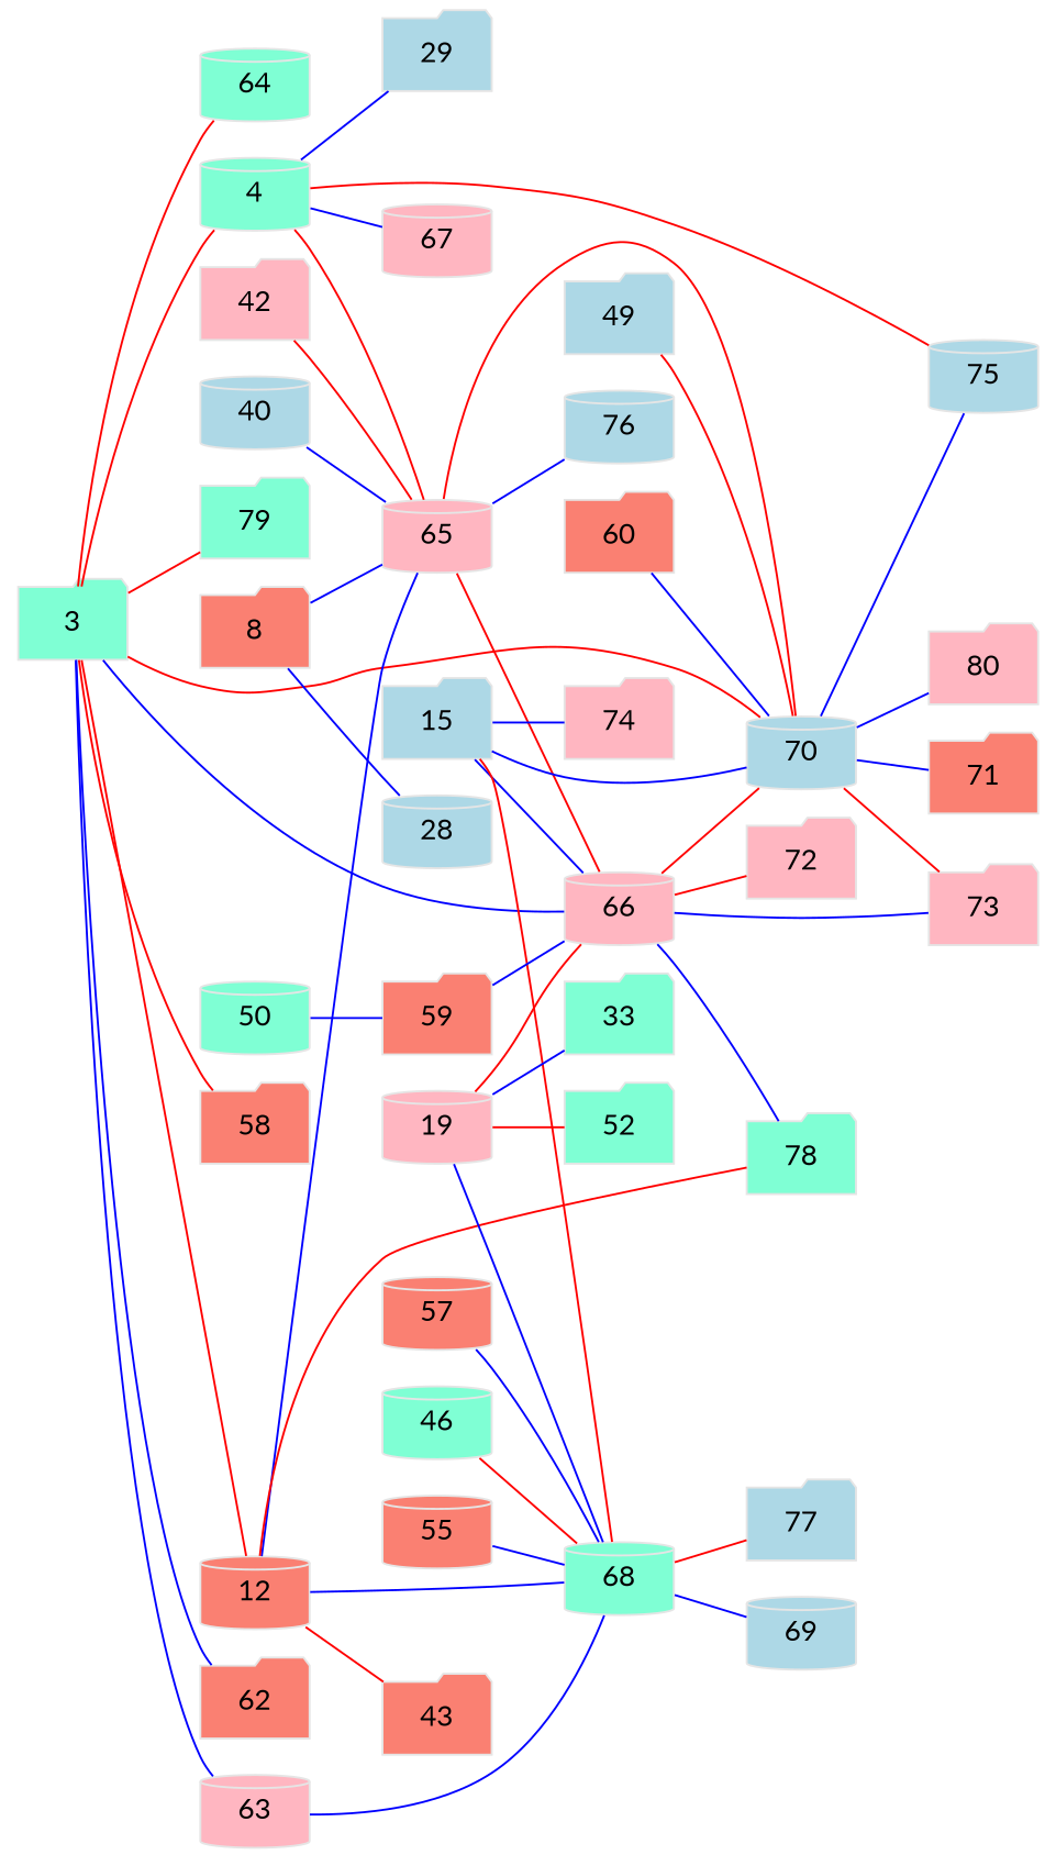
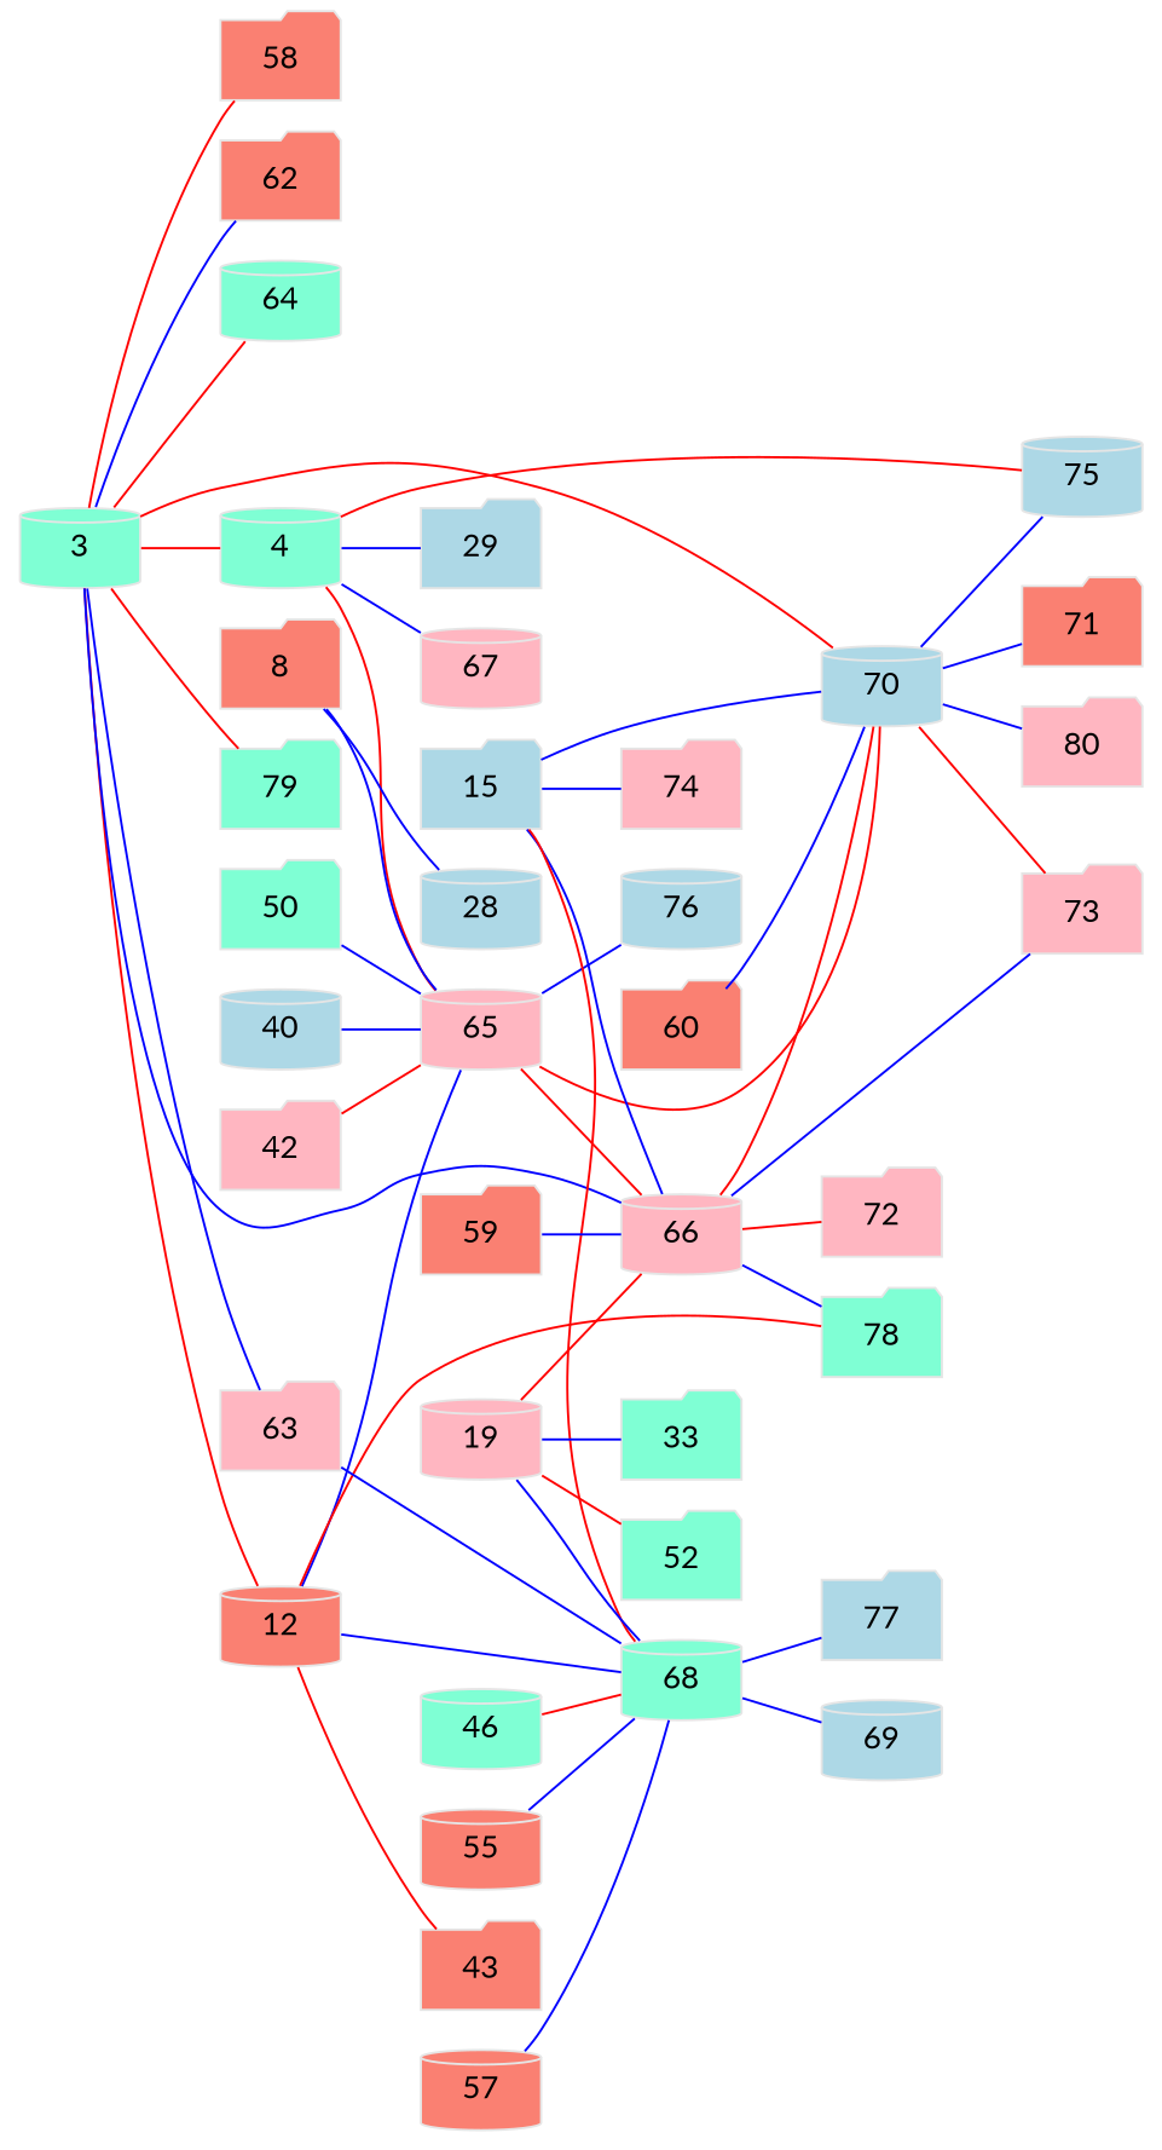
  graph {
    fontname=Lato
    rankdir=LR
    node [color=gray90 fillcolor=aquamarine fontname=Lato shape=folder style=filled]
    edge [color=blue fontname=Lato]
-   3 [super="+1"]
+   3 [shape=cylinder super="+1"]
    4 [shape=cylinder super="+2"]
    12 [fillcolor=salmon shape=cylinder super="+11"]
    58 [fillcolor=salmon]
    62 [fillcolor=salmon super="+53"]
-   63 [fillcolor=lightpink shape=cylinder super="+41"]
+   63 [fillcolor=lightpink super="+41"]
    64 [shape=cylinder]
    66 [fillcolor=lightpink shape=cylinder super="+20+27+54"]
    70 [fillcolor=lightblue shape=cylinder super="+21+34+47+61"]
    79
    29 [fillcolor=lightblue]
    65 [fillcolor=lightpink shape=cylinder super="+6+30"]
    67 [fillcolor=lightpink shape=cylinder]
    75 [fillcolor=lightblue shape=cylinder super="+32"]
    43 [fillcolor=salmon]
    68 [shape=cylinder super="+10+22+25+37+39+44"]
    78
    72 [fillcolor=lightpink super="+56"]
    73 [fillcolor=lightpink super="+48"]
    71 [fillcolor=salmon]
    80 [fillcolor=lightpink]
    76 [fillcolor=lightblue shape=cylinder]
    8 [fillcolor=salmon super="+7"]
    28 [fillcolor=lightblue shape=cylinder]
    69 [fillcolor=lightblue shape=cylinder]
    77 [fillcolor=lightblue]
    15 [fillcolor=lightblue super="+14"]
    74 [fillcolor=lightpink]
    19 [fillcolor=lightpink shape=cylinder super="+17"]
    33
    52
    40 [fillcolor=lightblue shape=cylinder]
    42 [fillcolor=lightpink super="+31+35"]
    46 [shape=cylinder]
-   49 [fillcolor=lightblue]
-   50 [shape=cylinder]
+   50
    55 [fillcolor=salmon shape=cylinder]
    57 [fillcolor=salmon shape=cylinder]
    59 [fillcolor=salmon]
    60 [fillcolor=salmon]
    3 -- 4 [color=red weight=4]
    3 -- 12 [color=red]
    3 -- 58 [color=red]
    3 -- 62
    3 -- 63
    3 -- 64 [color=red]
    3 -- 66
    3 -- 70 [color=red]
    3 -- 79 [color=red]
    4 -- 29
    4 -- 65 [color=red]
    4 -- 67
    4 -- 75 [color=red]
    12 -- 65
    12 -- 43 [color=red]
    12 -- 68 [weight=4]
    12 -- 78 [color=red]
    63 -- 68
    66 -- 70 [color=red]
    66 -- 78
    66 -- 72 [color=red]
    66 -- 73
    70 -- 75
    70 -- 73 [color=red]
    70 -- 71
    70 -- 80
    65 -- 66 [color=red]
    65 -- 70 [color=red]
    65 -- 76
    68 -- 69
-   68 -- 77 [color=red]
+   68 -- 77
    8 -- 65 [weight=4]
    8 -- 28
    15 -- 66
    15 -- 70 [weight=4]
    15 -- 68 [color=red]
    15 -- 74
    19 -- 66 [color=red weight=4]
    19 -- 68
    19 -- 33
    19 -- 52 [color=red]
    40 -- 65
    42 -- 65 [color=red]
    46 -- 68 [color=red]
-   49 -- 70 [color=red]
-   50 -- 59
+   50 -- 65
    55 -- 68
    57 -- 68
    59 -- 66
    60 -- 70
  }
